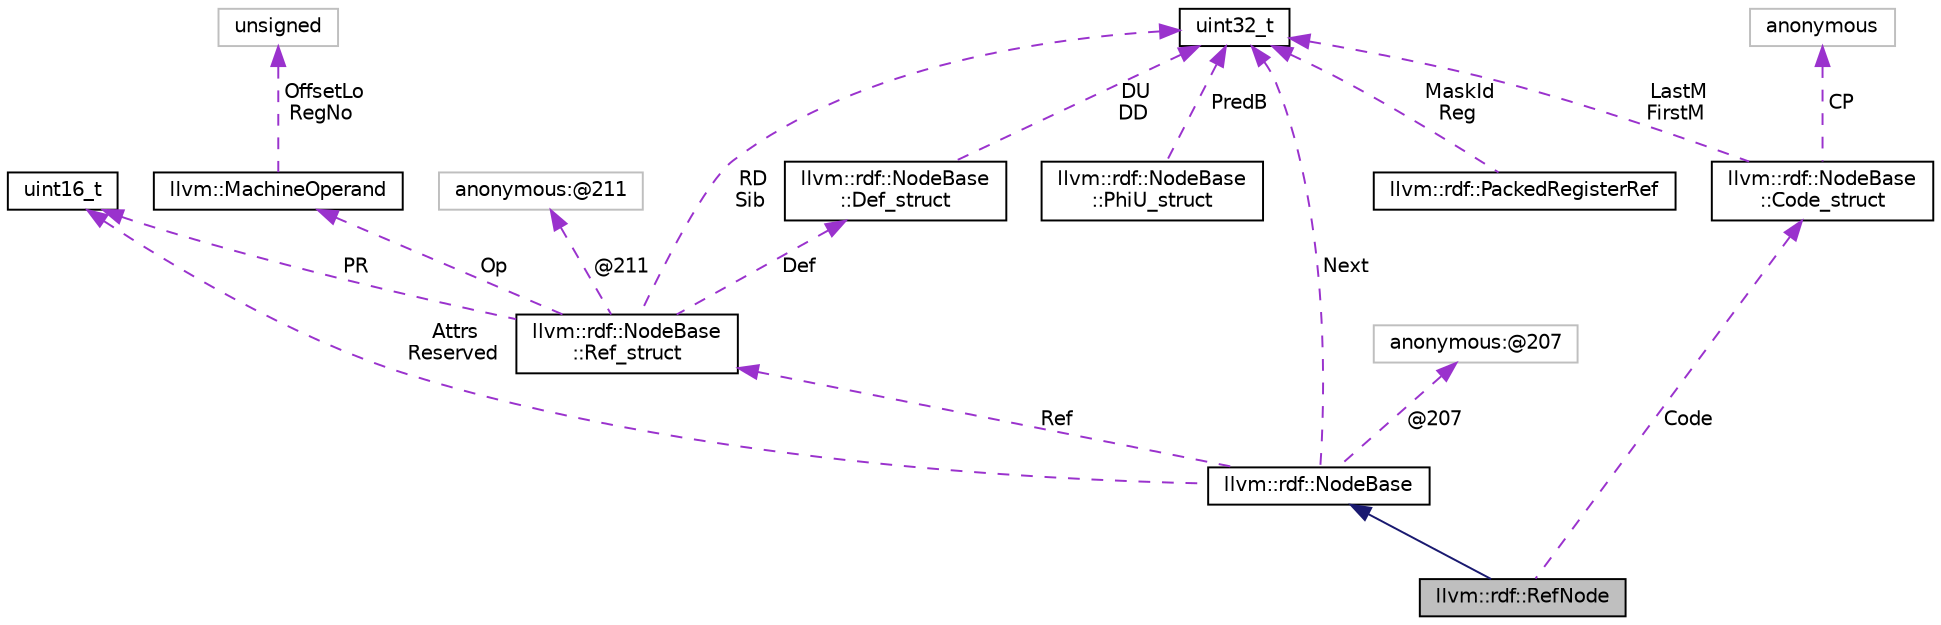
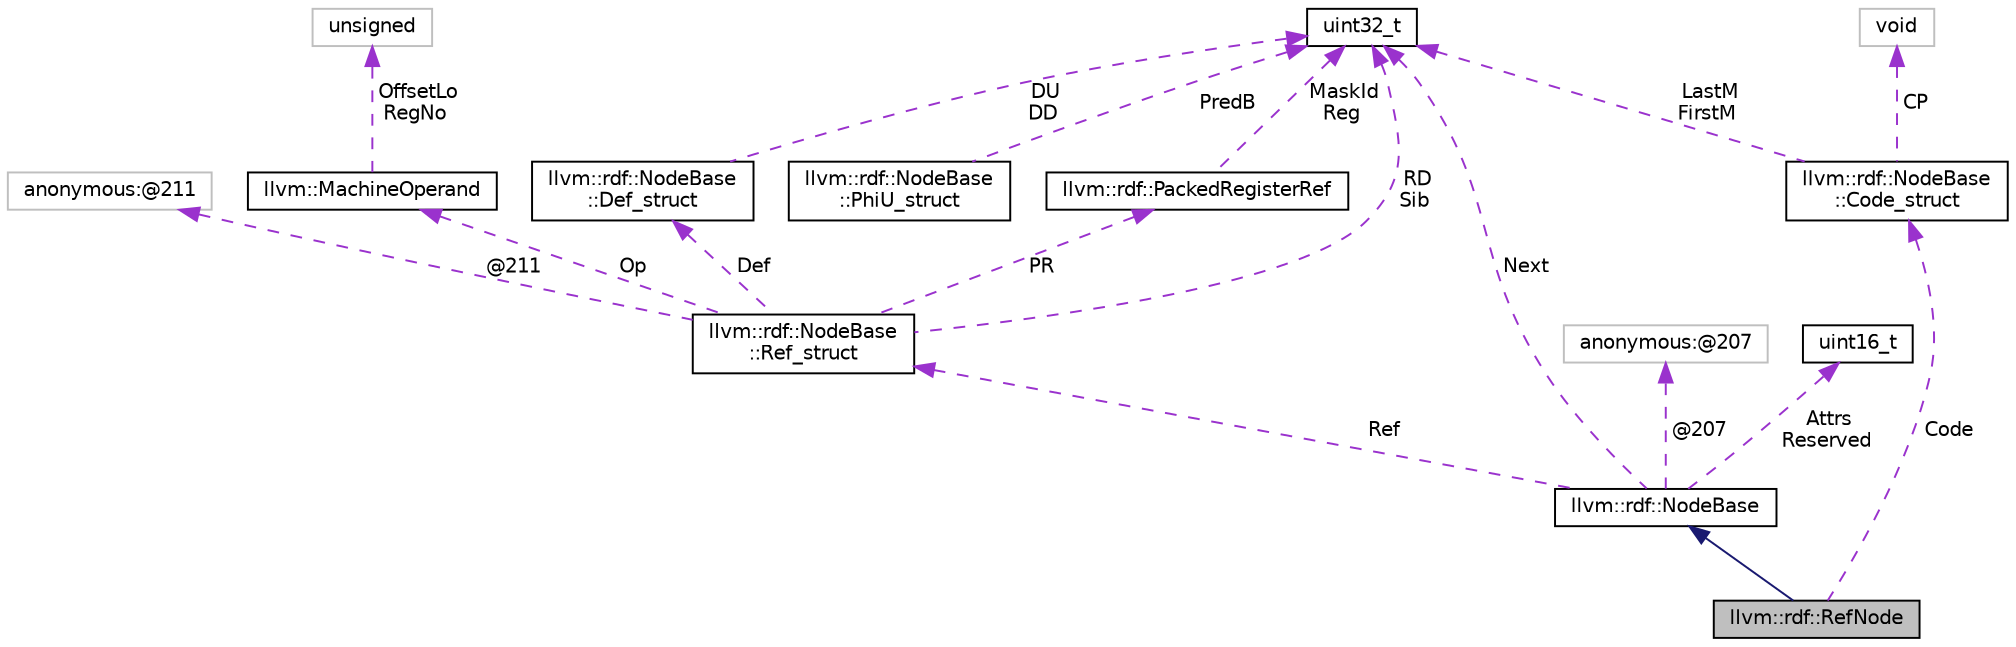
  digraph {
    rankdir=TB
    node [color=black fontname=Helvetica fontsize=10 shape=record]
    edge [color=darkorchid3 dir=back fontname=Helvetica fontsize=10 labelfontname=Helvetica labelfontsize=10 style=dashed]
    n1 [fillcolor=grey75 fontcolor=black height=0.2 label="llvm::rdf::RefNode" style=filled width=0.4]
    n2 [height=0.2 label="llvm::rdf::NodeBase" width=0.4]
    n3 [color=grey75 height=0.2 label="anonymous:@207" width=0.4]
    n4 [height=0.2 label=uint16_t width=0.4]
    n5 [height=0.2 label="llvm::rdf::NodeBase\l::Ref_struct" width=0.4]
    n6 [height=0.2 label="llvm::rdf::NodeBase\l::Def_struct" width=0.4]
    n7 [height=0.2 label=uint32_t width=0.4]
    n8 [height=0.2 label="llvm::rdf::NodeBase\l::PhiU_struct" width=0.4]
    n9 [height=0.2 label="llvm::rdf::PackedRegisterRef" width=0.4]
    n10 [height=0.2 label="llvm::rdf::NodeBase\l::Code_struct" width=0.4]
    n11 [height=0.2 label="llvm::MachineOperand" width=0.4]
    n12 [color=grey75 height=0.2 label=unsigned width=0.4]
    n13 [color=grey75 height=0.2 label="anonymous:@211" width=0.4]
-   n14 [color=grey75 height=0.2 label=anonymous width=0.4]
+   n14 [color=grey75 height=0.2 label=void width=0.4]
    n2 -> n1 [color=midnightblue style=solid]
    n3 -> n2 [label=" @207"]
    n4 -> n2 [label=" Attrs\nReserved"]
    n5 -> n2 [label=" Ref"]
    n6 -> n5 [label=" Def"]
    n7 -> n2 [label=" Next"]
    n7 -> n5 [label=" RD\nSib"]
    n7 -> n6 [label=" DU\nDD"]
    n7 -> n8 [label=" PredB"]
    n7 -> n9 [label=" MaskId\nReg"]
    n7 -> n10 [label=" LastM\nFirstM"]
-   n4 -> n5 [label=" PR"]
+   n9 -> n5 [label=" PR"]
    n10 -> n1 [label=" Code"]
    n11 -> n5 [label=" Op"]
    n12 -> n11 [label=" OffsetLo\nRegNo"]
    n13 -> n5 [label=" @211"]
    n14 -> n10 [label=" CP"]
  }
